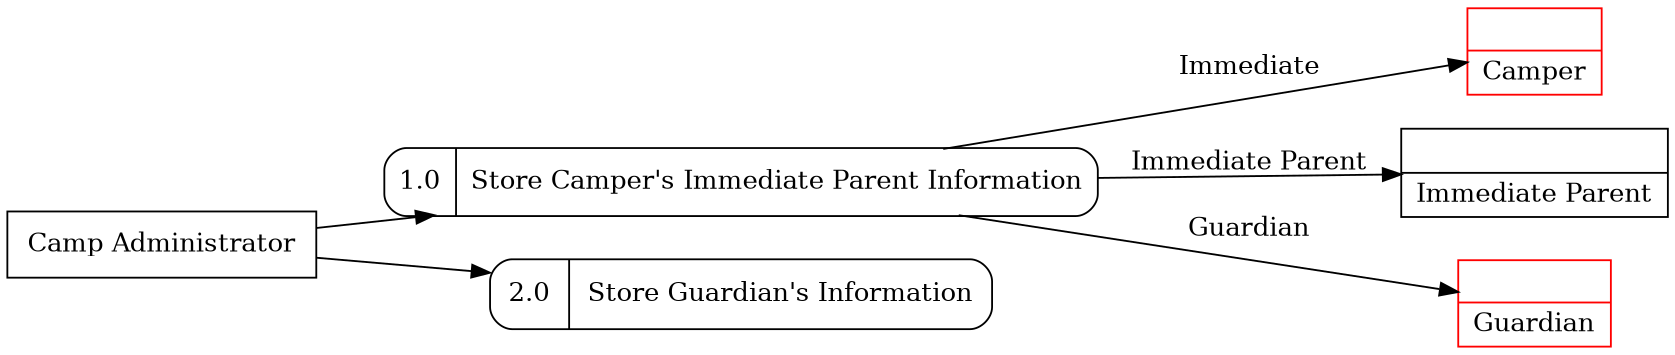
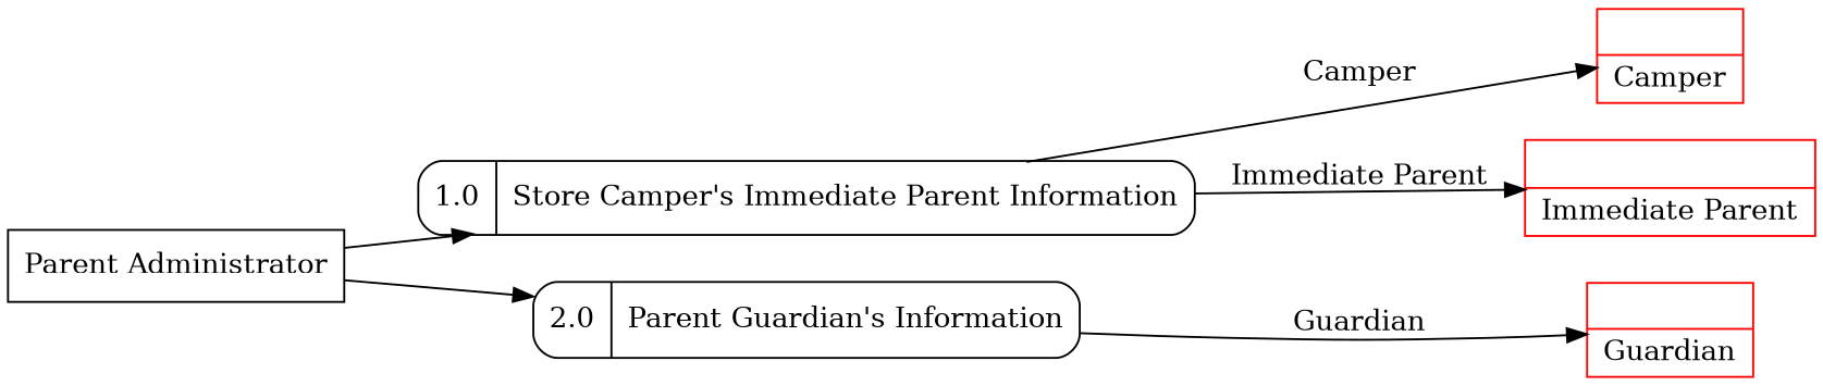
  digraph {
    rankdir=LR
    node [shape=record]
-   n1 [color=black label="<f0>  |<f1> Immediate Parent "]
+   n1 [color=red label="<f0>  |<f1> Immediate Parent "]
    n2 [color=red label="<f0>  |<f1> Guardian "]
    n3 [color=red label="<f0>  |<f1> Camper "]
-   n4 [label="Camp Administrator" shape=box]
+   n4 [label="Parent Administrator" shape=box]
    n5 [label="{<f0> 1.0|<f1> Store Camper's Immediate Parent Information }" shape=Mrecord]
-   n6 [label="{<f0> 2.0|<f1> Store Guardian's Information }" shape=Mrecord]
+   n6 [label="{<f0> 2.0|<f1> Parent Guardian's Information }" shape=Mrecord]
    n4 -> n5
    n4 -> n6
    n5 -> n1 [label="Immediate Parent"]
-   n5 -> n3 [label=Immediate]
-   n5 -> n2 [label=Guardian]
+   n5 -> n3 [label=Camper]
+   n6 -> n2 [label=Guardian]
  }
